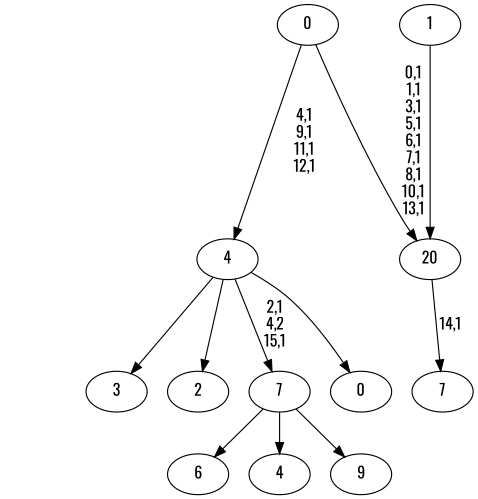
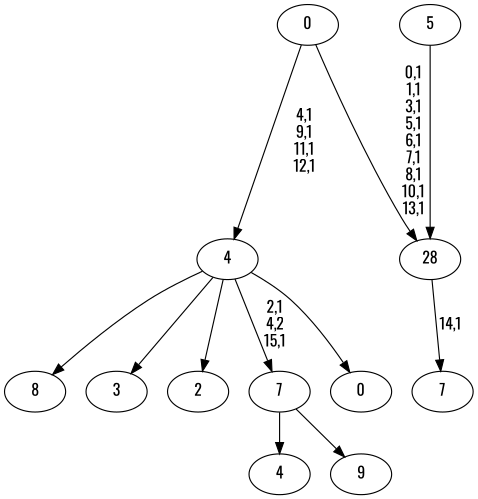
  digraph {
    fontname=Oswald
    node [fontname=Oswald]
    edge [fontname=Oswald]
+   n1 [label=8]
    n2 [label=7]
-   n3 [label=6]
-   n4 [label=1]
-   20
+   n4 [label=5]
+   20 [label=28]
    n6 [label=4]
    n7 [label=3]
    n8 [label=2]
    n9 [label=9]
    7
    n11 [label=0]
    4
    0
    n4 -> 20
    20 -> n2 [label="14,1"]
-   7 -> n3
    7 -> n6
    7 -> n9
+   4 -> n1
    4 -> n7
    4 -> n8
    4 -> 7 [label="2,1\n4,2\n15,1"]
    4 -> n11
    0 -> 20 [label="0,1\n1,1\n3,1\n5,1\n6,1\n7,1\n8,1\n10,1\n13,1"]
    0 -> 4 [label="4,1\n9,1\n11,1\n12,1"]
  }
